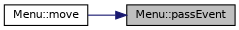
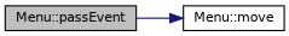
  digraph {
    rankdir=LR
    node [color=black fontname=Helvetica fontsize=10 shape=record style=filled]
    n1 [fillcolor=grey75 fontcolor=black height=0.2 label="Menu::passEvent" width=0.4]
    n2 [fillcolor=white height=0.2 label="Menu::move" width=0.4]
-   n2 -> n1 [color=midnightblue fontname=Helvetica fontsize=10 labelfontname=Helvetica labelfontsize=10 style=solid]
+   n1 -> n2 [color=midnightblue fontname=Helvetica fontsize=10 labelfontname=Helvetica labelfontsize=10 style=solid]
  }
